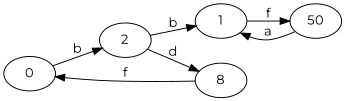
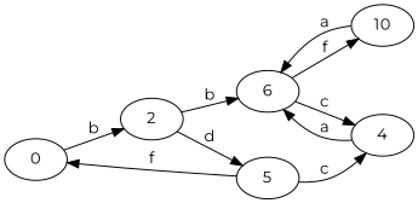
  strict digraph {
    fontname=Montserrat
    rankdir=LR
    node [fontname=Montserrat]
    edge [fontname=Montserrat]
    0
    2
-   1
-   5 [label=8]
-   10 [label=50]
+   1 [label=6]
+   5
+   4
+   10
    0 -> 2 [label=b]
    2 -> 1 [label=b]
    2 -> 5 [label=d]
+   1 -> 4 [label=c]
    1 -> 10 [label=f]
    5 -> 0 [label=f]
+   5 -> 4 [label=c]
+   4 -> 1 [label=a]
    10 -> 1 [label=a]
  }
